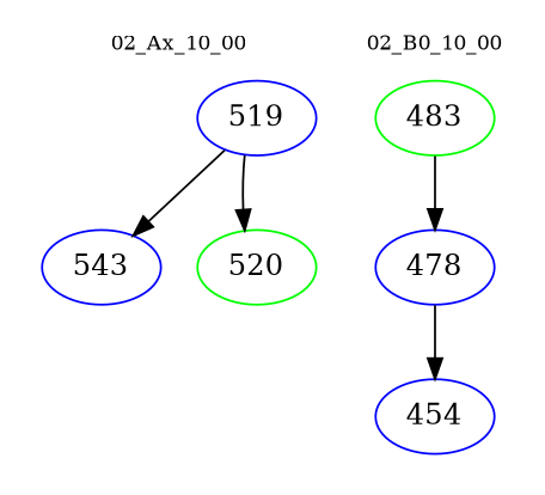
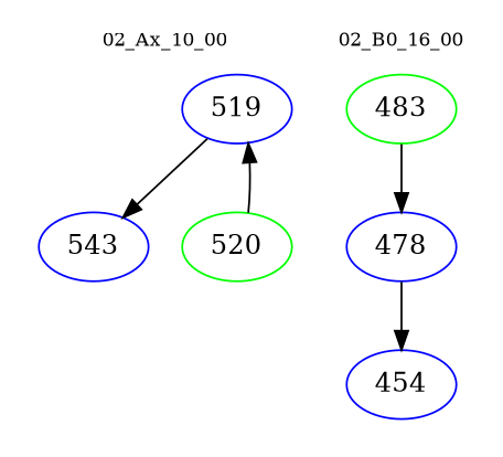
  digraph {
    node [color=blue]
    edge [color=black]
    n1 [label=519]
    n2 [label=543]
    n3 [color=green label=520]
    n4 [label=478]
    n5 [label=454]
    n6 [color=green label=483]
    subgraph cluster_1 {
      color=white
      fontsize=10
      label="02_Ax_10_00"
      n1
      n2
      n3
    }
    subgraph cluster_2 {
      color=white
      fontsize=10
-     label="02_B0_10_00"
+     label="02_B0_16_00"
      n4
      n5
      n6
    }
    n1 -> n2
-   n1 -> n3
+   n3 -> n1
    n4 -> n5
    n6 -> n4
  }
